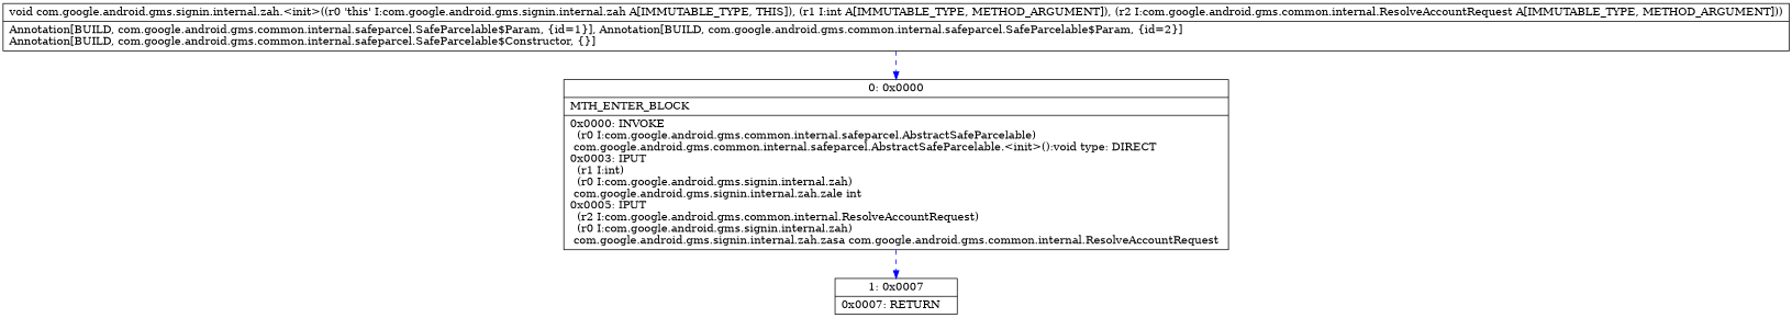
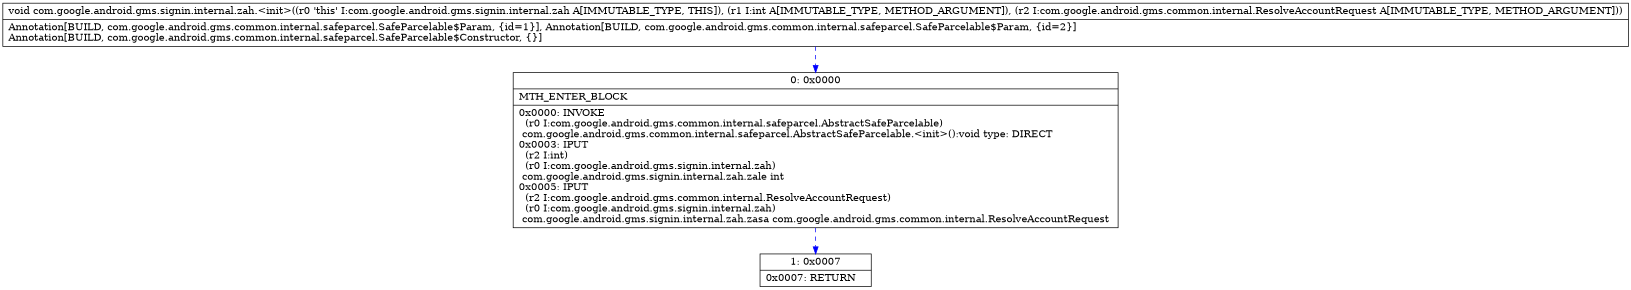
  digraph {
    node [shape=record]
    edge [color=blue style=dashed]
-   n1 [label="{0\:\ 0x0000|MTH_ENTER_BLOCK\l|0x0000: INVOKE  \l  (r0 I:com.google.android.gms.common.internal.safeparcel.AbstractSafeParcelable)\l com.google.android.gms.common.internal.safeparcel.AbstractSafeParcelable.\<init\>():void type: DIRECT \l0x0003: IPUT  \l  (r1 I:int)\l  (r0 I:com.google.android.gms.signin.internal.zah)\l com.google.android.gms.signin.internal.zah.zale int \l0x0005: IPUT  \l  (r2 I:com.google.android.gms.common.internal.ResolveAccountRequest)\l  (r0 I:com.google.android.gms.signin.internal.zah)\l com.google.android.gms.signin.internal.zah.zasa com.google.android.gms.common.internal.ResolveAccountRequest \l}"]
+   n1 [label="{0\:\ 0x0000|MTH_ENTER_BLOCK\l|0x0000: INVOKE  \l  (r0 I:com.google.android.gms.common.internal.safeparcel.AbstractSafeParcelable)\l com.google.android.gms.common.internal.safeparcel.AbstractSafeParcelable.\<init\>():void type: DIRECT \l0x0003: IPUT  \l  (r2 I:int)\l  (r0 I:com.google.android.gms.signin.internal.zah)\l com.google.android.gms.signin.internal.zah.zale int \l0x0005: IPUT  \l  (r2 I:com.google.android.gms.common.internal.ResolveAccountRequest)\l  (r0 I:com.google.android.gms.signin.internal.zah)\l com.google.android.gms.signin.internal.zah.zasa com.google.android.gms.common.internal.ResolveAccountRequest \l}"]
    n2 [label="{1\:\ 0x0007|0x0007: RETURN   \l}"]
    n3 [label="{void com.google.android.gms.signin.internal.zah.\<init\>((r0 'this' I:com.google.android.gms.signin.internal.zah A[IMMUTABLE_TYPE, THIS]), (r1 I:int A[IMMUTABLE_TYPE, METHOD_ARGUMENT]), (r2 I:com.google.android.gms.common.internal.ResolveAccountRequest A[IMMUTABLE_TYPE, METHOD_ARGUMENT]))  | Annotation[BUILD, com.google.android.gms.common.internal.safeparcel.SafeParcelable$Param, \{id=1\}], Annotation[BUILD, com.google.android.gms.common.internal.safeparcel.SafeParcelable$Param, \{id=2\}]\lAnnotation[BUILD, com.google.android.gms.common.internal.safeparcel.SafeParcelable$Constructor, \{\}]\l}"]
    n1 -> n2
    n3 -> n1
  }
